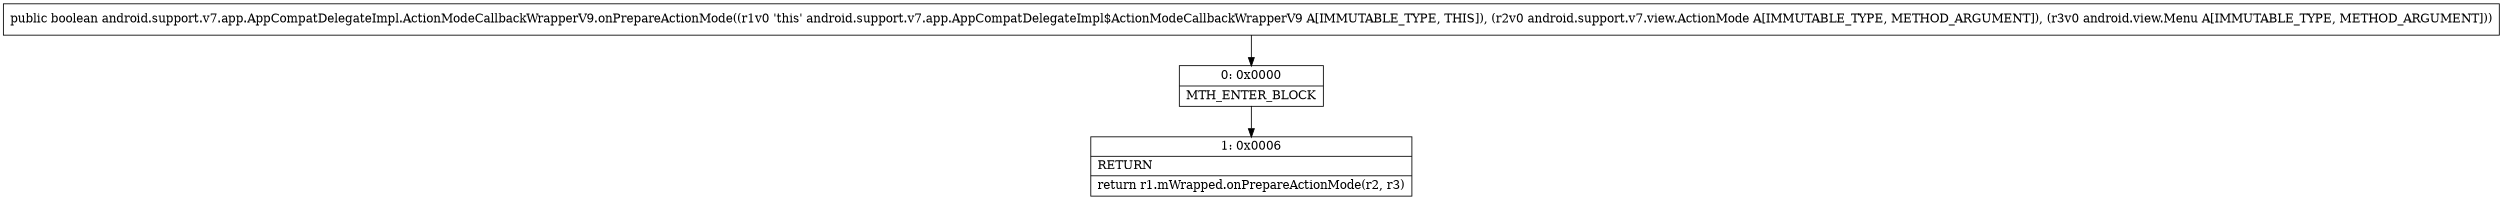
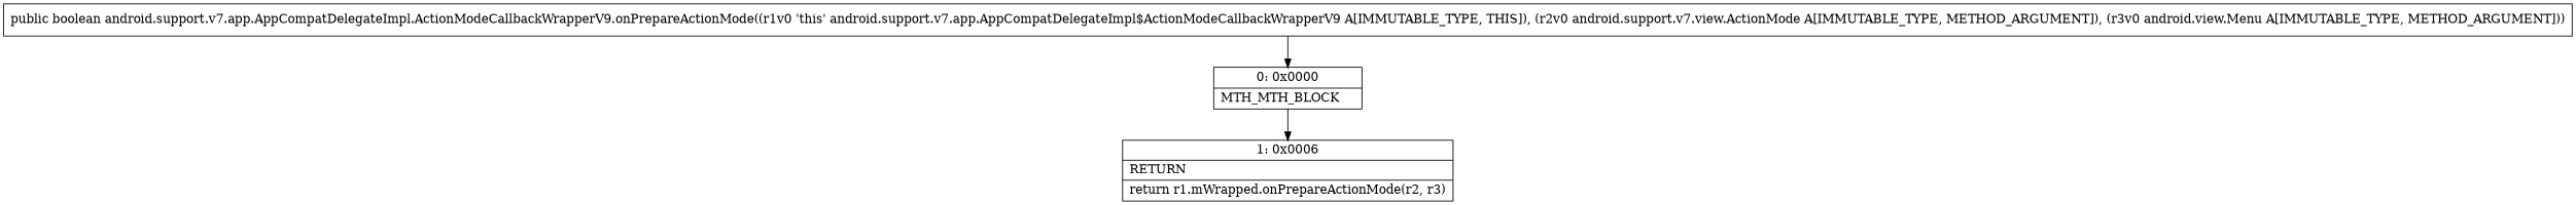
  digraph {
    node [shape=record]
-   n1 [label="{0\:\ 0x0000|MTH_ENTER_BLOCK\l}"]
+   n1 [label="{0\:\ 0x0000|MTH_MTH_BLOCK\l}"]
    n2 [label="{1\:\ 0x0006|RETURN\l|return r1.mWrapped.onPrepareActionMode(r2, r3)\l}"]
    n3 [label="{public boolean android.support.v7.app.AppCompatDelegateImpl.ActionModeCallbackWrapperV9.onPrepareActionMode((r1v0 'this' android.support.v7.app.AppCompatDelegateImpl$ActionModeCallbackWrapperV9 A[IMMUTABLE_TYPE, THIS]), (r2v0 android.support.v7.view.ActionMode A[IMMUTABLE_TYPE, METHOD_ARGUMENT]), (r3v0 android.view.Menu A[IMMUTABLE_TYPE, METHOD_ARGUMENT])) }"]
    n1 -> n2
    n3 -> n1
  }
